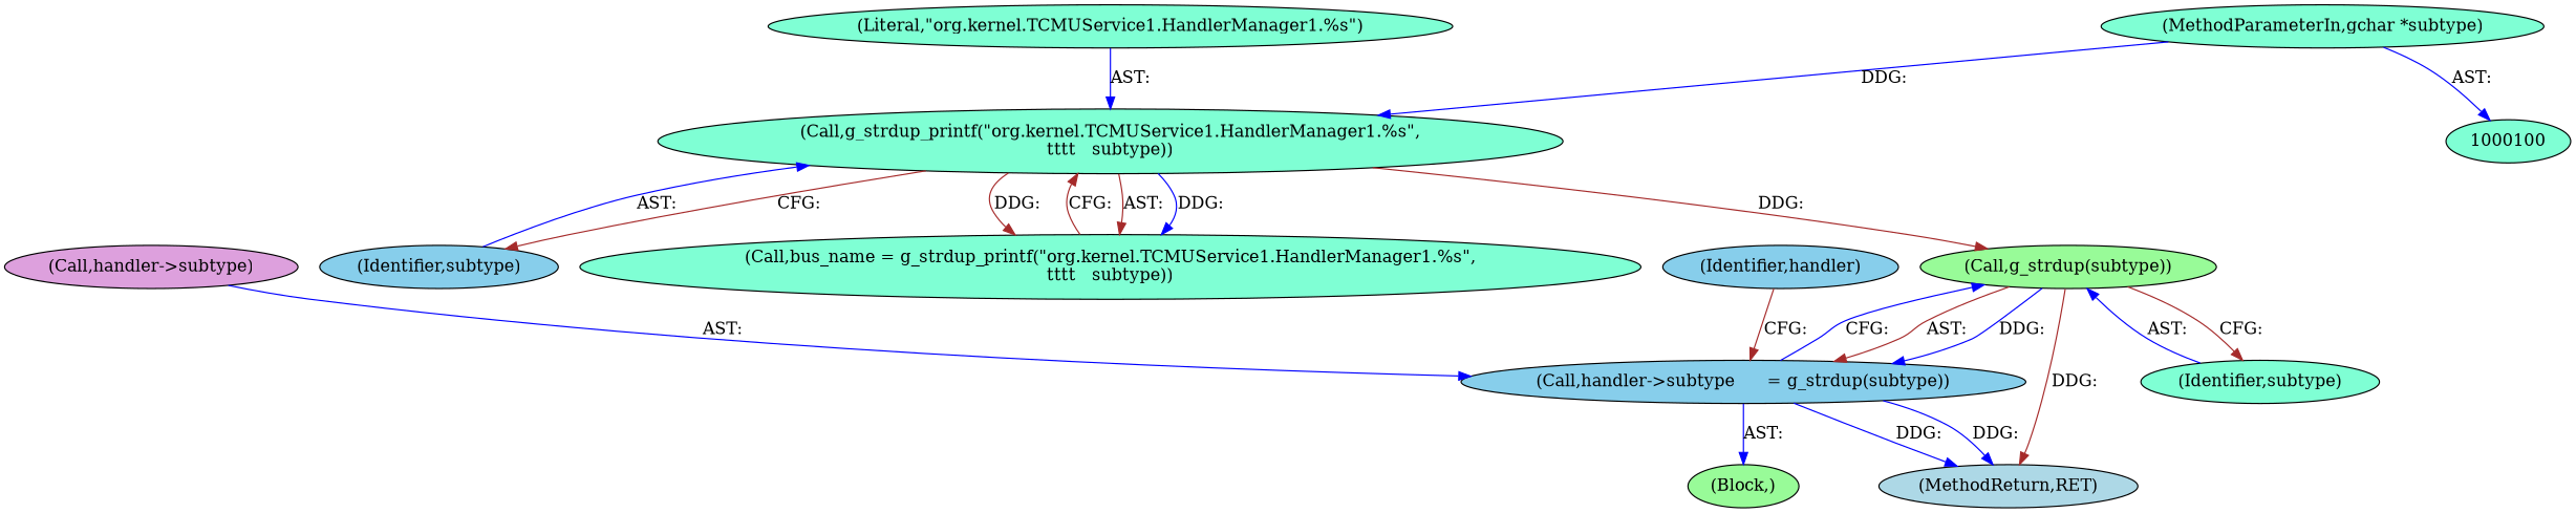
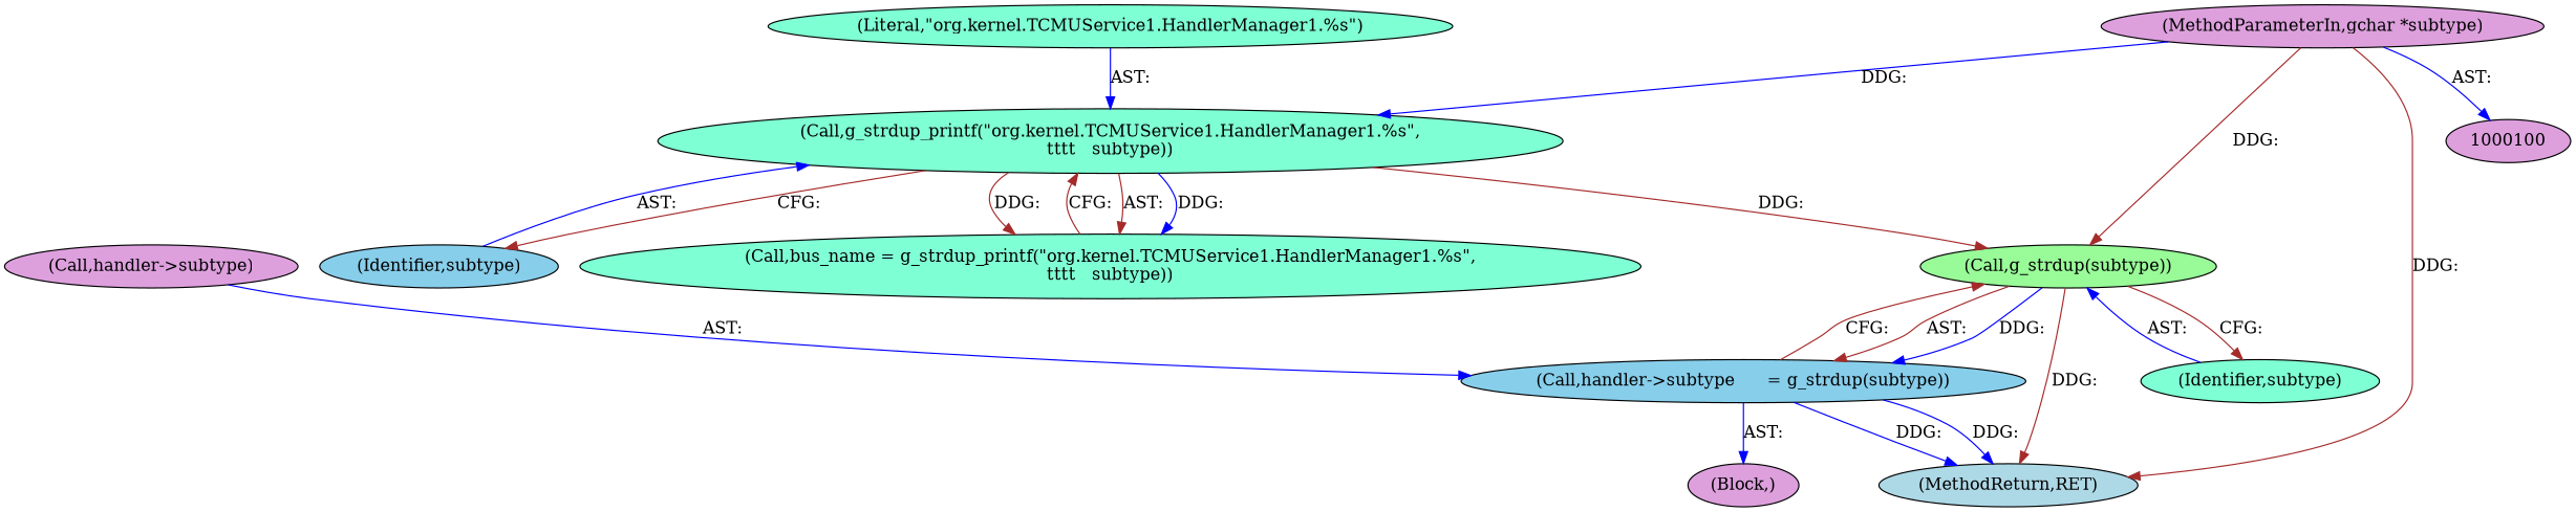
  digraph {
    node [fillcolor=aquamarine style=filled]
    edge [color=blue]
    n1 [fillcolor=palegreen label="(Call,g_strdup(subtype))"]
    n2 [fillcolor=skyblue label="(Call,handler->subtype      = g_strdup(subtype))"]
    n3 [fillcolor=lightblue label="(MethodReturn,RET)"]
    n4 [label="(Identifier,subtype)"]
-   n5 [fillcolor=palegreen label="(Block,)"]
+   n5 [fillcolor=plum label="(Block,)"]
    n6 [label="(Call,g_strdup_printf(\"org.kernel.TCMUService1.HandlerManager1.%s\",\n\t\t\t\t   subtype))"]
    n7 [fillcolor=skyblue label="(Identifier,subtype)"]
    n8 [label="(Call,bus_name = g_strdup_printf(\"org.kernel.TCMUService1.HandlerManager1.%s\",\n\t\t\t\t   subtype))"]
-   n9 [label="(MethodParameterIn,gchar *subtype)"]
-   1000100
+   n9 [fillcolor=plum label="(MethodParameterIn,gchar *subtype)"]
+   1000100 [fillcolor=plum]
    n11 [fillcolor=plum label="(Call,handler->subtype)"]
-   n12 [fillcolor=skyblue label="(Identifier,handler)"]
    n13 [label="(Literal,\"org.kernel.TCMUService1.HandlerManager1.%s\")"]
    n1 -> n2 [color=brown label="AST: "]
    n1 -> n2 [label="DDG: "]
    n1 -> n3 [color=brown label="DDG: "]
    n1 -> n4 [color=brown label="CFG: "]
-   n2 -> n1 [label="CFG: "]
+   n2 -> n1 [color=brown label="CFG: "]
    n2 -> n3 [label="DDG: "]
    n2 -> n3 [label="DDG: "]
    n2 -> n5 [label="AST: "]
    n4 -> n1 [label="AST: "]
    n6 -> n1 [color=brown label="DDG: "]
    n6 -> n7 [color=brown label="CFG: "]
    n6 -> n8 [color=brown label="AST: "]
    n6 -> n8 [label="DDG: "]
    n6 -> n8 [color=brown label="DDG: "]
    n7 -> n6 [label="AST: "]
    n8 -> n6 [color=brown label="CFG: "]
+   n9 -> n1 [color=brown label="DDG: "]
+   n9 -> n3 [color=brown label="DDG: "]
    n9 -> n6 [label="DDG: "]
    n9 -> 1000100 [label="AST: "]
    n11 -> n2 [label="AST: "]
-   n12 -> n2 [color=brown label="CFG: "]
    n13 -> n6 [label="AST: "]
  }
